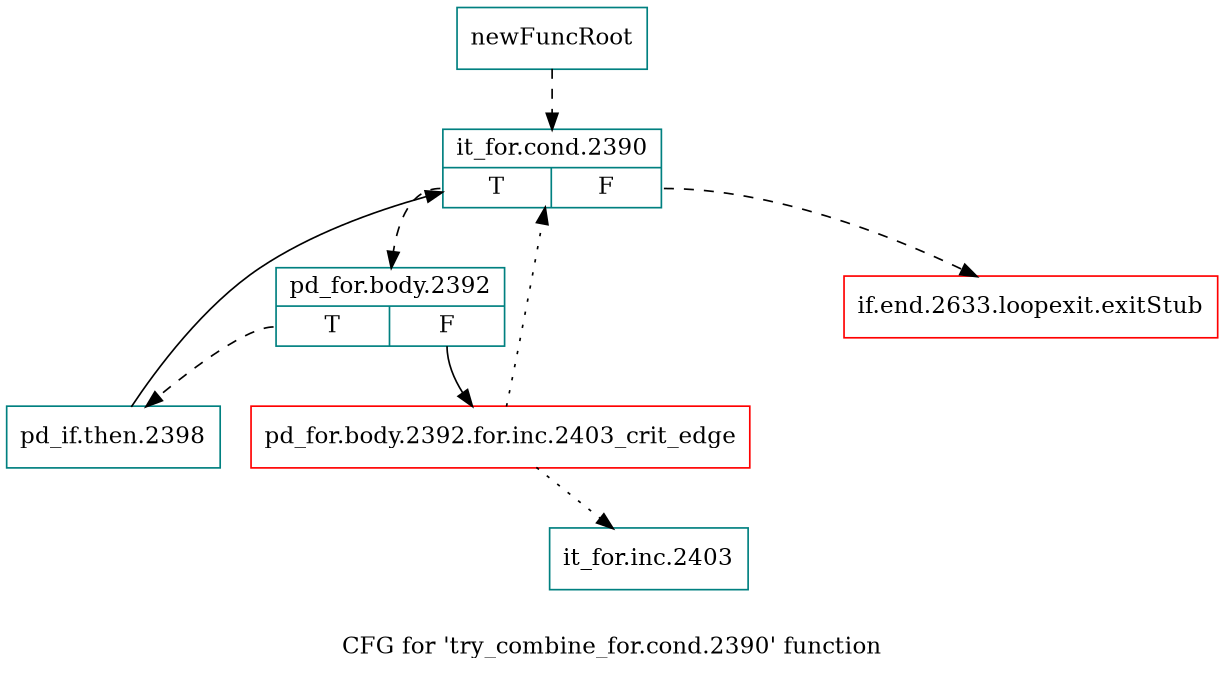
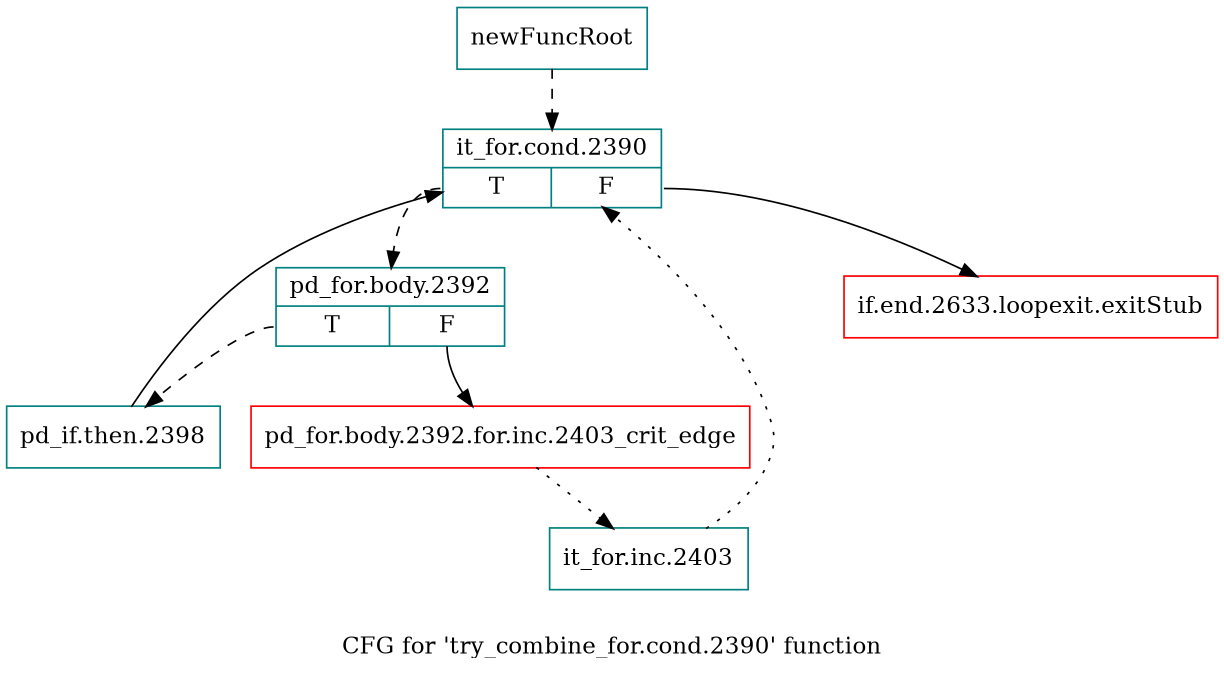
  digraph {
    label="CFG for 'try_combine_for.cond.2390' function"
    node [color=teal shape=record]
    edge [style=dashed]
    n1 [label="{newFuncRoot}"]
    n2 [label="{it_for.cond.2390|{<s0>T|<s1>F}}"]
    n3 [color=red label="{if.end.2633.loopexit.exitStub}"]
    n4 [label="{pd_for.body.2392|{<s0>T|<s1>F}}"]
    n5 [label="{pd_if.then.2398}"]
    n6 [color=red label="{pd_for.body.2392.for.inc.2403_crit_edge}"]
    n7 [label="{it_for.inc.2403}"]
    n1 -> n2
-   n2 -> n3 [tailport=s1]
+   n2 -> n3 [style=solid tailport=s1]
    n2 -> n4 [tailport=s0]
    n4 -> n5 [tailport=s0]
    n4 -> n6 [style=solid tailport=s1]
    n5 -> n2 [style=solid]
    n6 -> n7 [style=dotted]
-   n6 -> n2 [style=dotted]
+   n7 -> n2 [style=dotted]
  }
